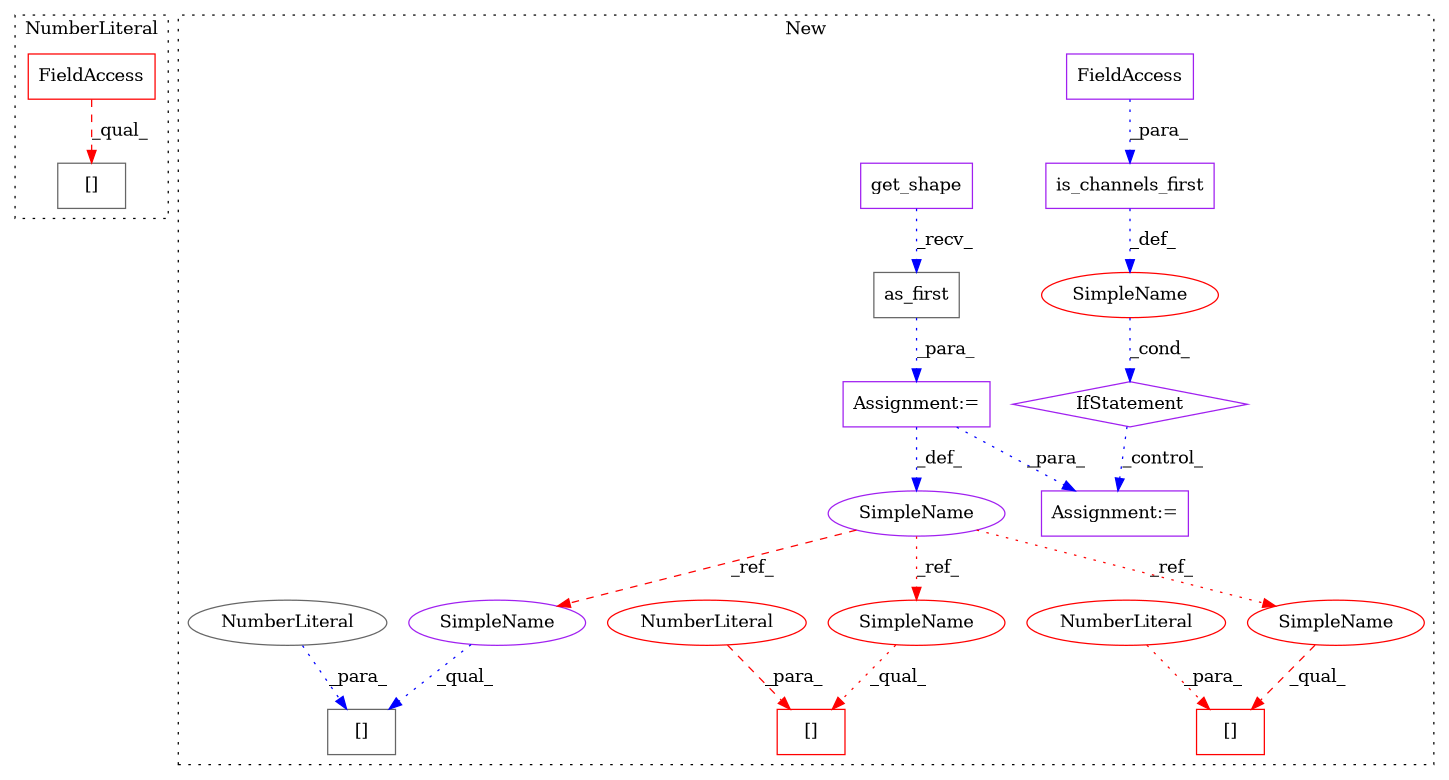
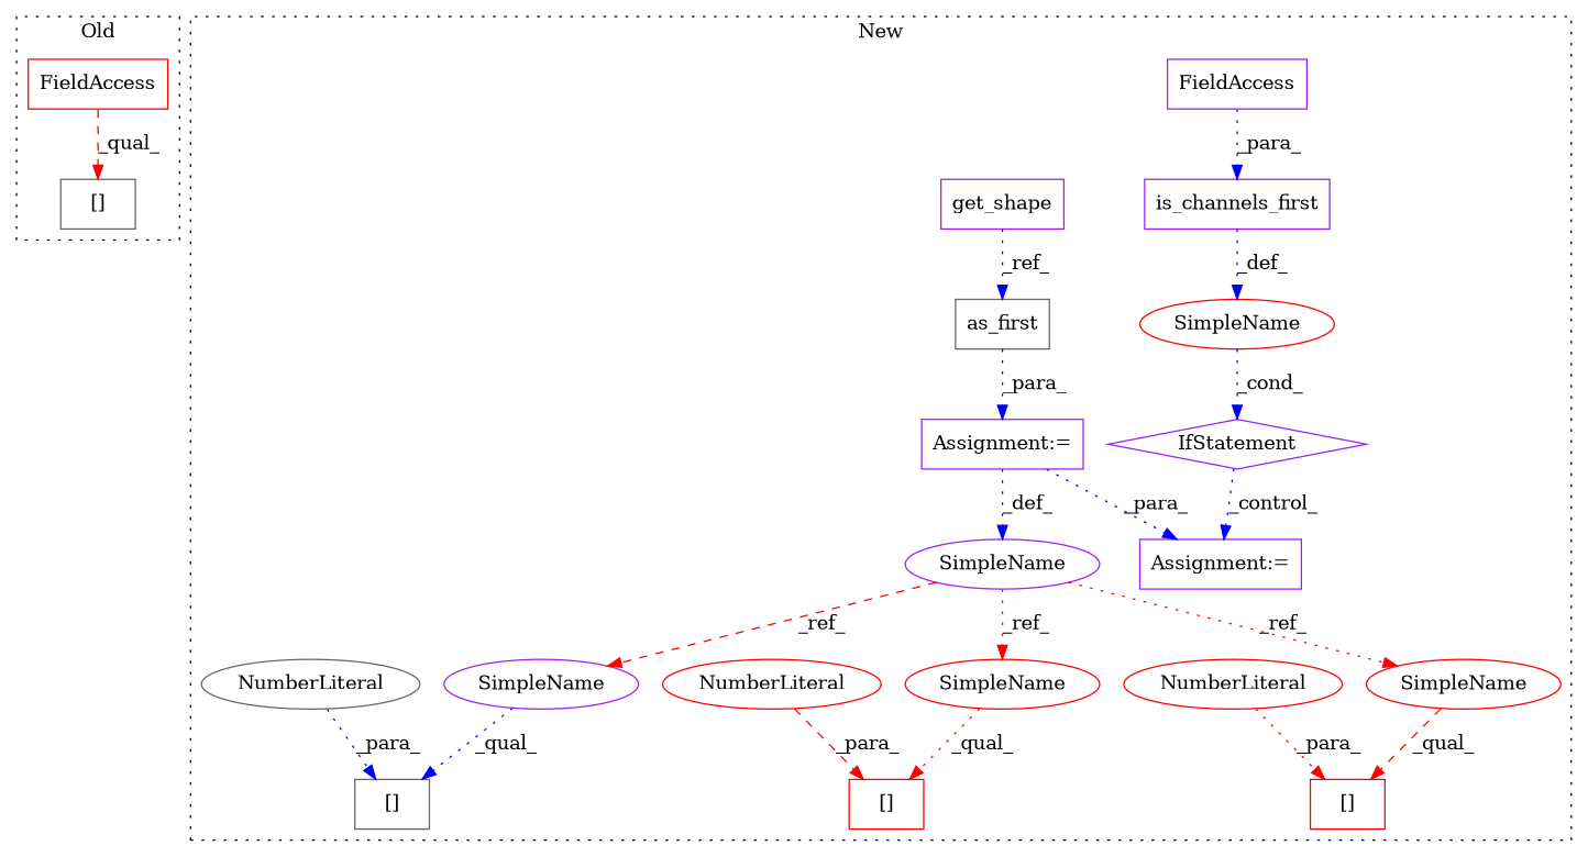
  digraph {
    node [a=42 color=red l=7 shape=box]
    edge [color=blue style=dotted]
    n1 [a=2 color=gray40 l="8,1" label="[]" s="4936,4945"]
    n2 [a=22 label=FieldAccess s=4936]
    n3 [a=32 color=purple l="18,1" label=is_channels_first s="5142,5176"]
    n4 [a=22 color=purple l=16 label=FieldAccess s=5160]
    n5 [a=25 color=purple l="4,2" label=IfStatement s="5138,5177" shape=diamond]
    n6 [label=SimpleName shape=ellipse l=""]
    n7 [a=7 color=purple l=1 label="Assignment:=" s=5195]
    n8 [a=32 color=purple l=11 label=get_shape s=5109]
    n9 [a=2 l="8,1" label="[]" s="5265,5274"]
    n10 [a=34 l=1 label=NumberLiteral s=5273 shape=ellipse]
    n11 [a=2 color=gray40 l="8,1" label="[]" s="5291,5300"]
    n12 [a=34 color=gray40 l=1 label=NumberLiteral s=5299 shape=ellipse]
    n13 [a=2 l="8,1" label="[]" s="5222,5231"]
    n14 [a=34 l=1 label=NumberLiteral s=5230 shape=ellipse]
    n15 [color=purple label=SimpleName s=5099 shape=ellipse]
    n16 [a=32 color=gray40 l=9 label=as_first s=5121]
    n17 [a=7 color=purple l=1 label="Assignment:=" s=5106]
    n18 [color=purple label=SimpleName s=5291 shape=ellipse]
    n19 [label=SimpleName s=5265 shape=ellipse]
    n20 [label=SimpleName s=5222 shape=ellipse]
    subgraph cluster_1 {
-     label=NumberLiteral
+     label=Old
      style=dotted
      n1
      n2
    }
    subgraph cluster_2 {
      label=New
      style=dotted
      n3
      n4
      n5
      n6
      n7
      n8
      n9
      n10
      n11
      n12
      n13
      n14
      n15
      n16
      n17
      n18
      n19
      n20
    }
    n2 -> n1 [color=red label=_qual_ style=dashed]
    n3 -> n6 [label=_def_]
    n4 -> n3 [label=_para_]
    n5 -> n7 [label=_control_]
    n6 -> n5 [label=_cond_]
-   n8 -> n16 [label=_recv_]
+   n8 -> n16 [label=_ref_]
    n10 -> n9 [color=red label=_para_]
    n12 -> n11 [label=_para_]
    n14 -> n13 [color=red label=_para_ style=dashed]
    n15 -> n18 [color=red label=_ref_ style=dashed]
    n15 -> n19 [color=red label=_ref_]
    n15 -> n20 [color=red label=_ref_]
    n16 -> n17 [label=_para_]
    n17 -> n7 [label=_para_]
    n17 -> n15 [label=_def_]
    n18 -> n11 [label=_qual_]
    n19 -> n9 [color=red label=_qual_ style=dashed]
    n20 -> n13 [color=red label=_qual_]
  }
